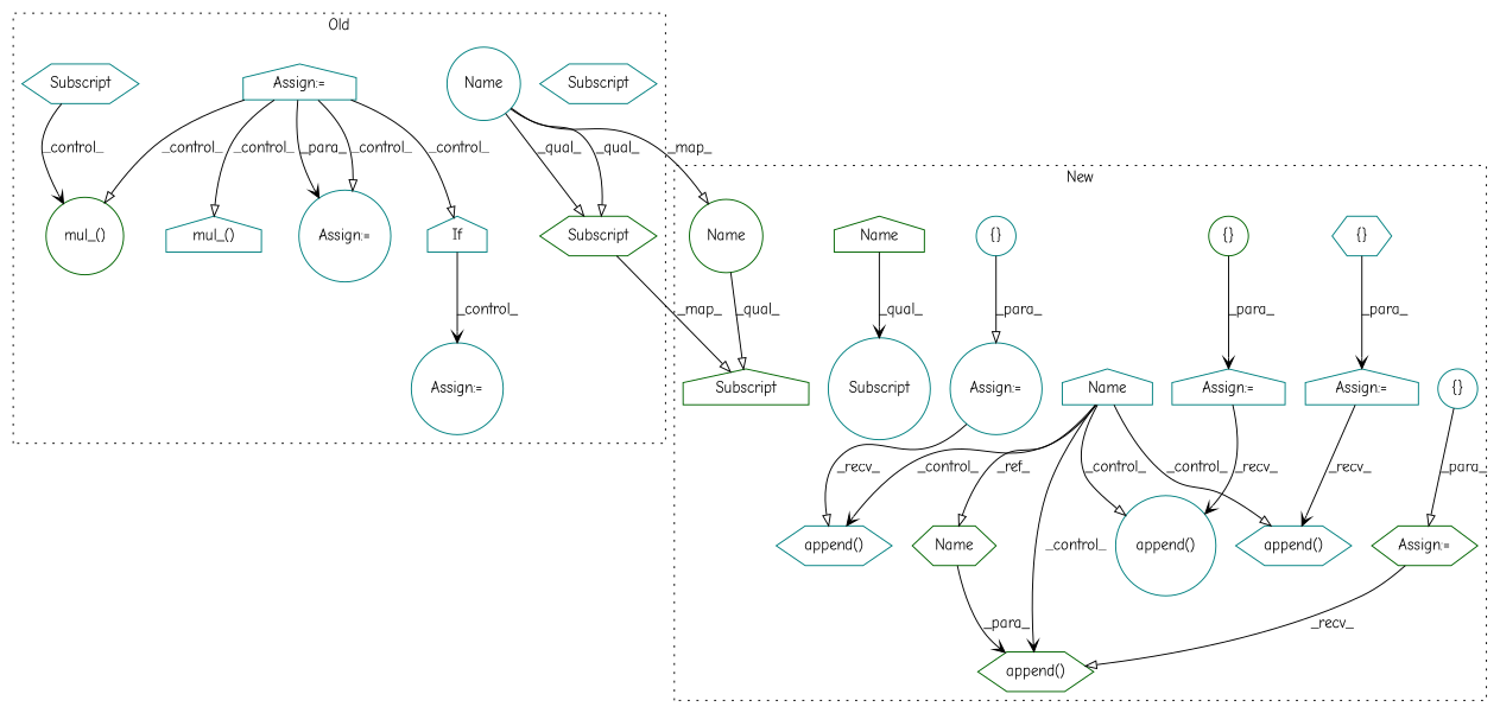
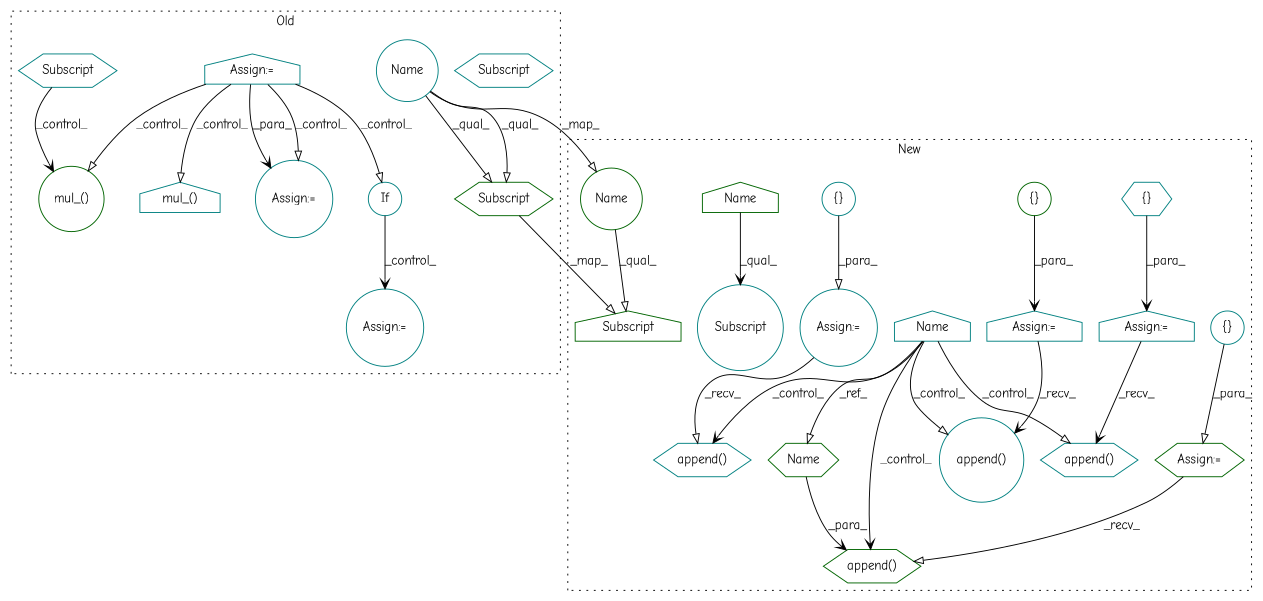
  digraph {
    fontname="Comic Neue"
    node [a=68 l=3 s="4433,0" shape=circle color=teal fontname="Comic Neue"]
    edge [arrowhead=onormal fontname="Comic Neue"]
    n1 [a=75 l="16,1" label="mul_()" s="3905,3926" shape=house]
-   n2 [a=96 label=If s=4327 shape=house]
+   n2 [a=96 label=If s=4327]
    n3 [a=63 l="17,0" label=Subscript shape=hexagon]
    n4 [label="Assign:=" s=4376]
    n5 [label="Assign:=" s=3844]
    n6 [label="Assign:=" s=2970 shape=house]
    n7 [a=75 l="14,1" label="mul_()" s="4074,4093" color=darkgreen]
    n8 [a=63 l="17,0" label=Subscript shape=hexagon color=darkgreen]
    n9 [a=87 l=5 label=Name s=4433]
    n10 [a=63 l="17,0" label=Subscript s="3986,0" shape=hexagon]
    n11 [a=75 l="13,1" label="append()" s="3313,3332" shape=hexagon]
    n12 [a=59 l="2,1" label="{}" s="2932,2932" shape=hexagon]
    n13 [label="Assign:=" s=2929 shape=house]
    n14 [a=63 l="17,0" label=Subscript s="4546,0" shape=house color=darkgreen]
    n15 [label="Assign:=" s=3023 shape=house]
    n16 [label="Assign:=" s=2906 shape=hexagon color=darkgreen]
    n17 [a=63 l="21,0" label=Subscript s="4501,0"]
    n18 [a=59 l="2,1" label="{}" s="3026,3026" color=darkgreen]
    n19 [a=75 l="24,1" label="append()" s="3148,3173" shape=hexagon color=darkgreen]
    n20 [a=59 l="2,1" label="{}" s="2909,2909"]
    n21 [a=75 l="28,1" label="append()" s="4003,4055"]
    n22 [label="Assign:=" s=2958]
    n23 [a=87 l=1 label=Name s=3046 shape=house]
    n24 [a=59 l="2,1" label="{}" s="2961,2961"]
    n25 [a=75 l="19,1" label="append()" s="3900,3938" shape=hexagon]
    n26 [a=87 l=5 label=Name s=4501 shape=house color=darkgreen]
    n27 [a=87 l=5 label=Name s=4546 color=darkgreen]
    n28 [a=87 l=1 label=Name s=3172 shape=hexagon color=darkgreen]
    subgraph cluster_1 {
      label=Old
      style=dotted
      n1
      n2
      n3
      n4
      n5
      n6
      n7
      n8
      n9
      n10
    }
    subgraph cluster_2 {
      label=New
      style=dotted
      n11
      n12
      n13
      n14
      n15
      n16
      n17
      n18
      n19
      n20
      n21
      n22
      n23
      n24
      n25
      n26
      n27
      n28
    }
    n2 -> n4 [label=_control_ arrowhead=vee]
    n6 -> n1 [label=_control_]
    n6 -> n2 [label=_control_]
    n6 -> n5 [label=_para_ arrowhead=vee]
    n6 -> n5 [label=_control_]
    n6 -> n7 [label=_control_]
    n8 -> n14 [label=_map_]
    n9 -> n8 [label=_qual_]
    n9 -> n8 [label=_qual_]
    n9 -> n27 [label=_map_]
    n10 -> n7 [label=_control_ arrowhead=vee]
    n12 -> n13 [label=_para_ arrowhead=vee]
    n13 -> n11 [label=_recv_ arrowhead=vee]
    n15 -> n21 [label=_recv_ arrowhead=vee]
    n16 -> n19 [label=_recv_]
    n18 -> n15 [label=_para_ arrowhead=vee]
    n20 -> n16 [label=_para_]
    n22 -> n25 [label=_recv_]
    n23 -> n11 [label=_control_]
    n23 -> n19 [label=_control_ arrowhead=vee]
    n23 -> n21 [label=_control_]
    n23 -> n25 [label=_control_ arrowhead=vee]
    n23 -> n28 [label=_ref_]
    n24 -> n22 [label=_para_]
    n26 -> n17 [label=_qual_ arrowhead=vee]
    n27 -> n14 [label=_qual_]
    n28 -> n19 [label=_para_ arrowhead=vee]
  }
